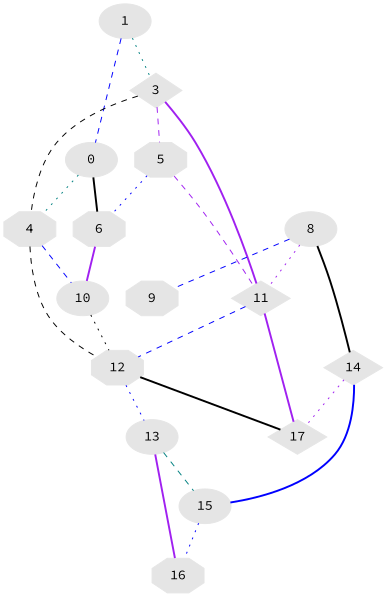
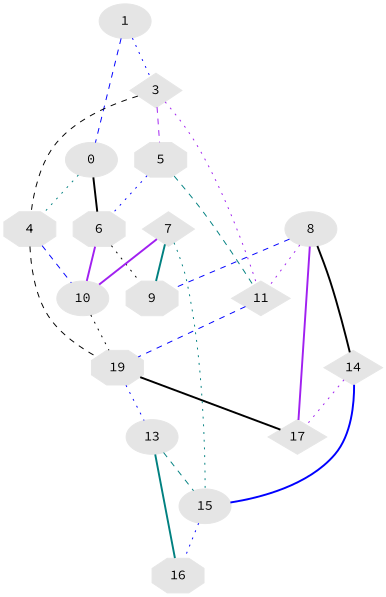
  graph {
    fontname="Source Code Pro"
    node [color=gray90 fontname="Source Code Pro" shape=ellipse style=filled]
    edge [color=blue fontname="Source Code Pro" style=dotted weight=1.0]
    n1 [label=0]
    1
    3 [shape=diamond]
    4 [shape=octagon]
    6 [shape=octagon]
    5 [shape=octagon]
    11 [shape=diamond]
    10
-   12 [shape=octagon]
+   12 [shape=octagon label=19]
    9 [shape=octagon]
    17 [shape=diamond]
    13
+   7 [shape=diamond]
    15
    16 [shape=octagon]
    8
    14 [shape=diamond]
    n1 -- 4 [color=teal]
    n1 -- 6 [color=black style=bold]
    1 -- n1 [style=dashed weight=2.0]
-   1 -- 3 [color=teal weight=2.0]
+   1 -- 3 [weight=2.0]
    3 -- 4 [color=black style=dashed]
    3 -- 5 [color=purple style=dashed weight=2.0]
-   3 -- 11 [color=purple style=bold]
+   3 -- 11 [color=purple]
    4 -- 10 [style=dashed]
    4 -- 12 [color=black style=dashed weight=2.0]
    6 -- 10 [color=purple style=bold]
+   6 -- 9 [color=black]
    5 -- 6
-   5 -- 11 [color=purple style=dashed]
+   5 -- 11 [color=teal style=dashed]
    11 -- 12 [style=dashed]
-   11 -- 17 [color=purple style=bold]
+   8 -- 17 [color=purple style=bold]
    10 -- 12 [color=black]
    12 -- 17 [color=black style=bold]
    12 -- 13
    13 -- 15 [color=teal style=dashed]
-   13 -- 16 [color=purple style=bold weight=2.0]
+   13 -- 16 [color=teal style=bold weight=2.0]
+   7 -- 10 [color=purple style=bold]
+   7 -- 9 [color=teal style=bold]
+   7 -- 15 [color=teal]
    15 -- 16 [weight=2.0]
    8 -- 11 [color=purple weight=2.0]
    8 -- 9 [style=dashed]
    8 -- 14 [color=black style=bold]
    14 -- 17 [color=purple weight=2.0]
    14 -- 15 [style=bold weight=2.0]
  }
